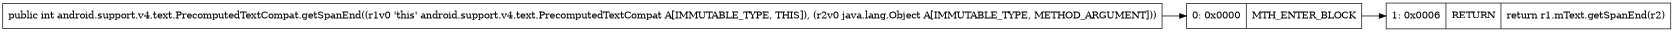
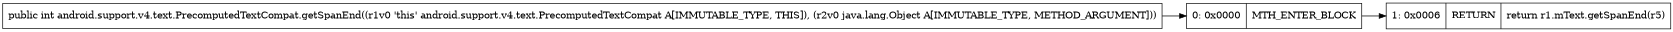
  digraph {
    rankdir=LR
    node [shape=record]
    n1 [label="{0\:\ 0x0000|MTH_ENTER_BLOCK\l}"]
-   n2 [label="{1\:\ 0x0006|RETURN\l|return r1.mText.getSpanEnd(r2)\l}"]
+   n2 [label="{1\:\ 0x0006|RETURN\l|return r1.mText.getSpanEnd(r5)\l}"]
    n3 [label="{public int android.support.v4.text.PrecomputedTextCompat.getSpanEnd((r1v0 'this' android.support.v4.text.PrecomputedTextCompat A[IMMUTABLE_TYPE, THIS]), (r2v0 java.lang.Object A[IMMUTABLE_TYPE, METHOD_ARGUMENT])) }"]
    n1 -> n2
    n3 -> n1
  }
